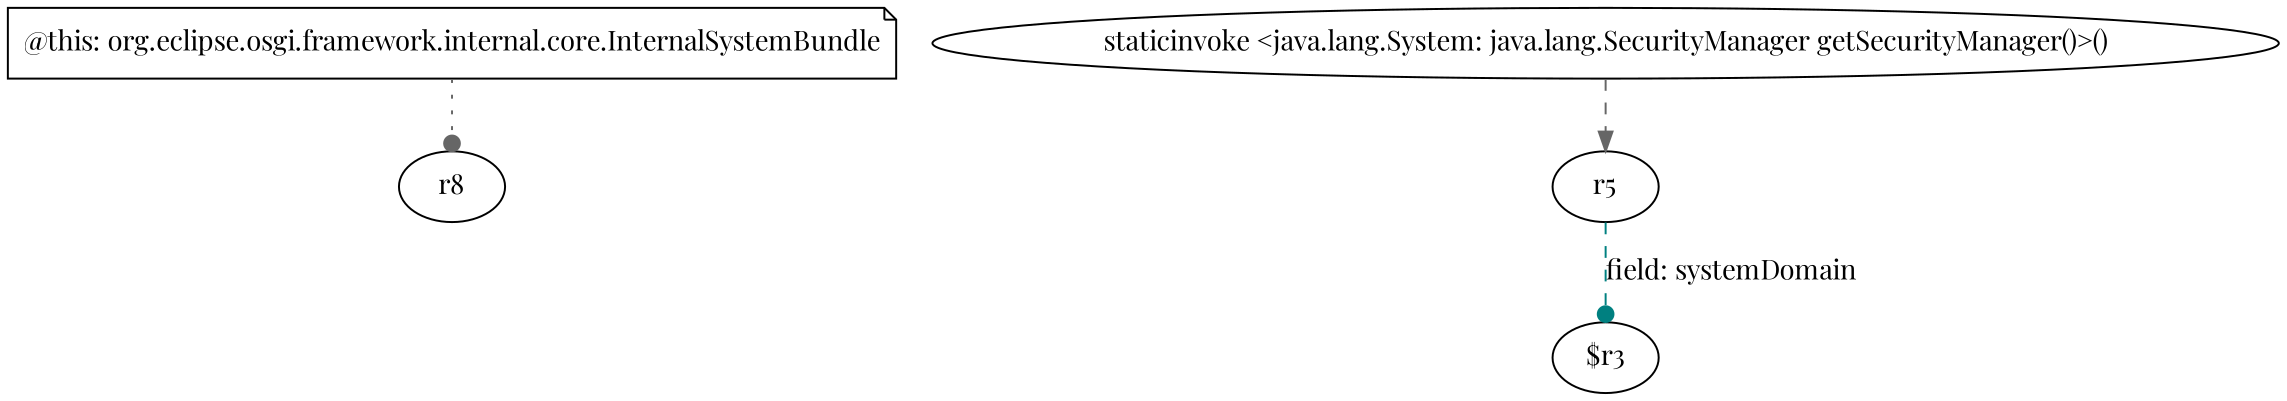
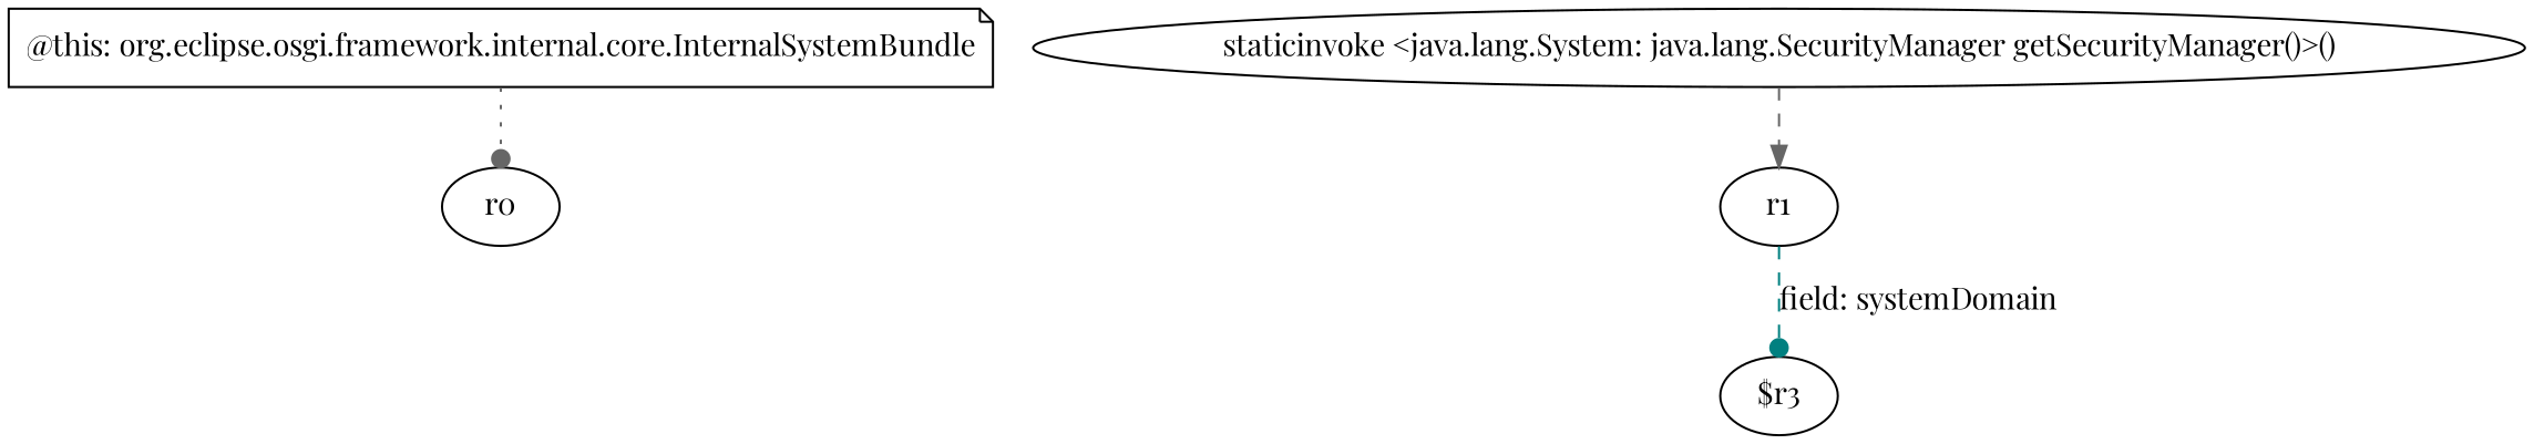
  digraph {
    fontname="Playfair Display"
    node [fontname="Playfair Display" shape=ellipse]
    edge [arrowhead=dot color=gray40 fontname="Playfair Display" style=dashed]
    n1 [label="@this: org.eclipse.osgi.framework.internal.core.InternalSystemBundle" shape=note]
-   n2 [label=r8]
+   n2 [label=r0]
    n3 [label="$r3"]
    n4 [label="staticinvoke <java.lang.System: java.lang.SecurityManager getSecurityManager()>()"]
-   n5 [label=r5]
+   n5 [label=r1]
    n1 -> n2 [style=dotted]
    n4 -> n5 [arrowhead=normal]
    n5 -> n3 [color=teal label="field: systemDomain"]
  }
